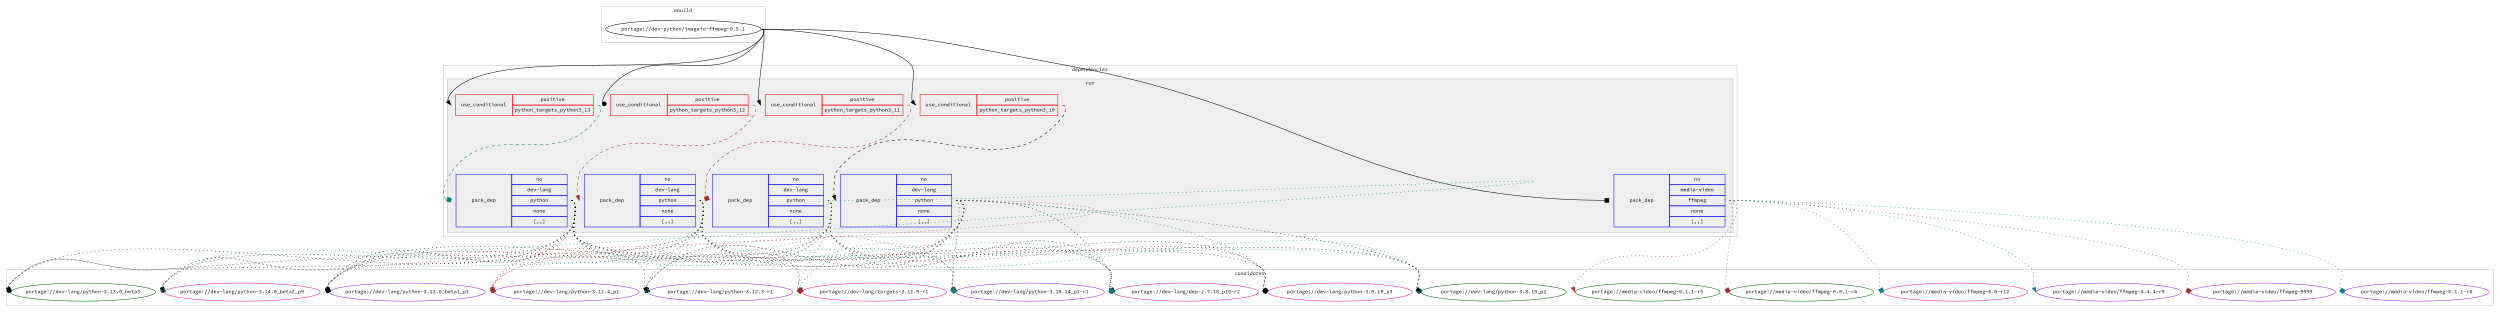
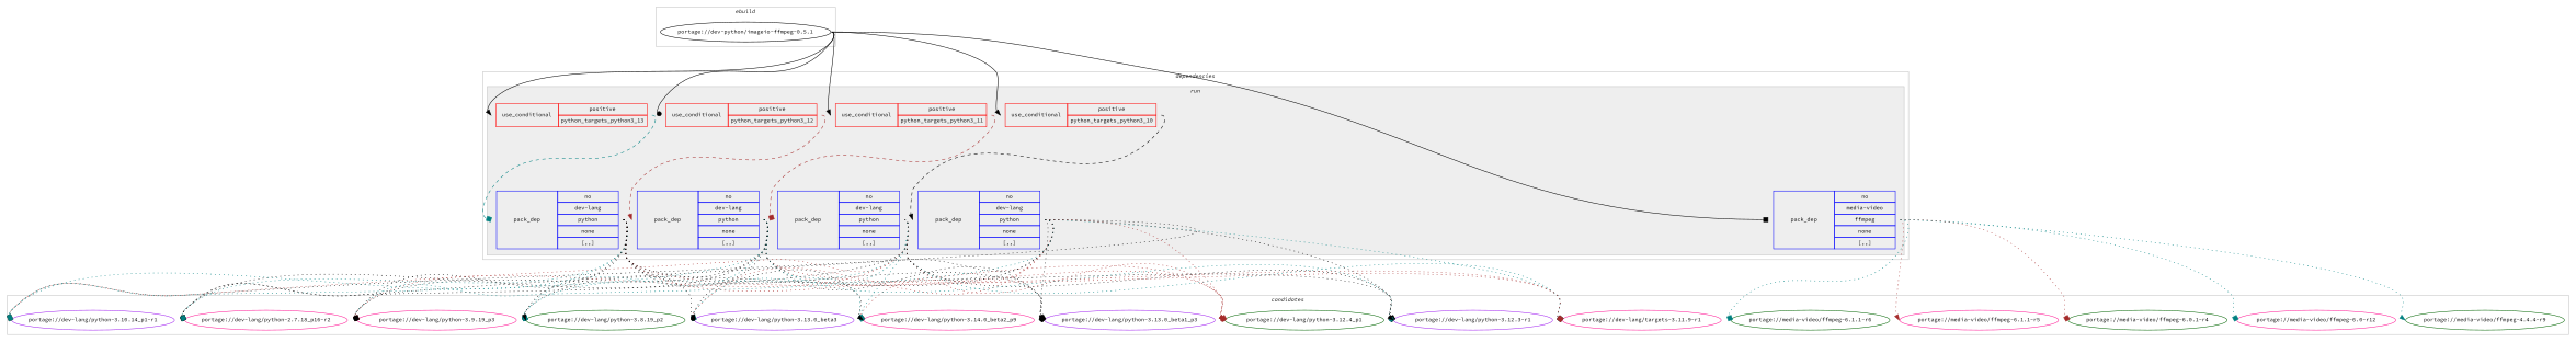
  digraph {
    compound=true
    concentrate=true
    fontname="Source Code Pro"
    fontsize=10
    newrank=true
    rankdir=TB
    ranksep=1.5
    node [color=purple fontname="Source Code Pro" fontsize=10]
    edge [arrowhead=box color=black fontname="Source Code Pro" headport=w style=dotted tailport=e weight=100]
    n1 [color=black label="portage://dev-python/imageio-ffmpeg-0.5.1" width=4]
    n2 [color=blue label=<<TABLE BORDER="0" CELLBORDER="1" CELLSPACING="0" CELLPADDING="4" WIDTH="220"><TR><TD ROWSPAN="6" CELLPADDING="30">pack_dep</TD></TR><TR><TD WIDTH="110">no</TD></TR><TR><TD>dev-lang</TD></TR><TR><TD>python</TD></TR><TR><TD>none</TD></TR><TR><TD>[,,]</TD></TR></TABLE>> shape=none]
    n3 [color=red label=<<TABLE BORDER="0" CELLBORDER="1" CELLSPACING="0" CELLPADDING="4"><TR><TD ROWSPAN="3" CELLPADDING="10">use_conditional</TD></TR><TR><TD>positive</TD></TR><TR><TD>python_targets_python3_10</TD></TR></TABLE>> shape=none]
    n4 [color=blue label=<<TABLE BORDER="0" CELLBORDER="1" CELLSPACING="0" CELLPADDING="4" WIDTH="220"><TR><TD ROWSPAN="6" CELLPADDING="30">pack_dep</TD></TR><TR><TD WIDTH="110">no</TD></TR><TR><TD>dev-lang</TD></TR><TR><TD>python</TD></TR><TR><TD>none</TD></TR><TR><TD>[,,]</TD></TR></TABLE>> shape=none]
    n5 [color=red label=<<TABLE BORDER="0" CELLBORDER="1" CELLSPACING="0" CELLPADDING="4"><TR><TD ROWSPAN="3" CELLPADDING="10">use_conditional</TD></TR><TR><TD>positive</TD></TR><TR><TD>python_targets_python3_11</TD></TR></TABLE>> shape=none]
    n6 [color=blue label=<<TABLE BORDER="0" CELLBORDER="1" CELLSPACING="0" CELLPADDING="4" WIDTH="220"><TR><TD ROWSPAN="6" CELLPADDING="30">pack_dep</TD></TR><TR><TD WIDTH="110">no</TD></TR><TR><TD>dev-lang</TD></TR><TR><TD>python</TD></TR><TR><TD>none</TD></TR><TR><TD>[,,]</TD></TR></TABLE>> shape=none]
    n7 [color=red label=<<TABLE BORDER="0" CELLBORDER="1" CELLSPACING="0" CELLPADDING="4"><TR><TD ROWSPAN="3" CELLPADDING="10">use_conditional</TD></TR><TR><TD>positive</TD></TR><TR><TD>python_targets_python3_12</TD></TR></TABLE>> shape=none]
    n8 [color=blue label=<<TABLE BORDER="0" CELLBORDER="1" CELLSPACING="0" CELLPADDING="4" WIDTH="220"><TR><TD ROWSPAN="6" CELLPADDING="30">pack_dep</TD></TR><TR><TD WIDTH="110">no</TD></TR><TR><TD>dev-lang</TD></TR><TR><TD>python</TD></TR><TR><TD>none</TD></TR><TR><TD>[,,]</TD></TR></TABLE>> shape=none]
    n9 [color=red label=<<TABLE BORDER="0" CELLBORDER="1" CELLSPACING="0" CELLPADDING="4"><TR><TD ROWSPAN="3" CELLPADDING="10">use_conditional</TD></TR><TR><TD>positive</TD></TR><TR><TD>python_targets_python3_13</TD></TR></TABLE>> shape=none]
    n10 [color=blue label=<<TABLE BORDER="0" CELLBORDER="1" CELLSPACING="0" CELLPADDING="4" WIDTH="220"><TR><TD ROWSPAN="6" CELLPADDING="30">pack_dep</TD></TR><TR><TD WIDTH="110">no</TD></TR><TR><TD>media-video</TD></TR><TR><TD>ffmpeg</TD></TR><TR><TD>none</TD></TR><TR><TD>[,,]</TD></TR></TABLE>> shape=none]
-   n11 [color=deeppink label="portage://dev-lang/dep-2.7.18_p16-r2" width=4]
+   n11 [color=deeppink label="portage://dev-lang/python-2.7.18_p16-r2" width=4]
    n12 [label="portage://dev-lang/python-3.10.14_p1-r1" width=4]
    n13 [color=deeppink label="portage://dev-lang/targets-3.11.9-r1" width=4]
    n14 [label="portage://dev-lang/python-3.12.3-r1" width=4]
-   n15 [label="portage://dev-lang/python-3.12.4_p1" width=4]
+   n15 [color=darkgreen label="portage://dev-lang/python-3.12.4_p1" width=4]
    n16 [label="portage://dev-lang/python-3.13.0_beta1_p3" width=4]
    n17 [color=deeppink label="portage://dev-lang/python-3.14.0_beta2_p9" width=4]
-   n18 [color=darkgreen label="portage://dev-lang/python-3.13.0_beta3" width=4]
+   n18 [label="portage://dev-lang/python-3.13.0_beta3" width=4]
    n19 [color=darkgreen label="portage://dev-lang/python-3.8.19_p2" width=4]
    n20 [color=deeppink label="portage://dev-lang/python-3.9.19_p3" width=4]
-   n21 [label="portage://media-video/ffmpeg-4.4.4-r9" width=4]
+   n21 [color=darkgreen label="portage://media-video/ffmpeg-4.4.4-r9" width=4]
    n22 [color=deeppink label="portage://media-video/ffmpeg-6.0-r12" width=4]
    n23 [color=darkgreen label="portage://media-video/ffmpeg-6.0.1-r4" width=4]
-   n24 [color=darkgreen label="portage://media-video/ffmpeg-6.1.1-r5" width=4]
-   n25 [label="portage://media-video/ffmpeg-6.1.1-r6" width=4]
-   n26 [label="portage://media-video/ffmpeg-9999" width=4]
+   n24 [color=deeppink label="portage://media-video/ffmpeg-6.1.1-r5" width=4]
+   n25 [color=darkgreen label="portage://media-video/ffmpeg-6.1.1-r6" width=4]
    subgraph cluster_1 {
      color=gray
      label=<<i>ebuild</i>>
      rank=same
      n1
    }
    subgraph cluster_2 {
      color=gray
      label=<<i>dependencies</i>>
      subgraph cluster_3 {
        color=gray
        fillcolor="#eeeeee"
        label=<<i>compile</i>>
        style=filled
      }
      subgraph cluster_4 {
        color=gray
        fillcolor="#eeeeee"
        label=<<i>compile and run</i>>
        style=filled
      }
      subgraph cluster_5 {
        color=gray
        fillcolor="#eeeeee"
        label=<<i>run</i>>
        style=filled
        subgraph sub_6 {
          color=gray
          fillcolor="#eeeeee"
          label=<<i>run</i>>
          style=filled
          n3
          subgraph sub_7 {
            color=gray
            fillcolor="#eeeeee"
            label=<<i>run</i>>
            style=filled
            n2
          }
        }
        subgraph sub_8 {
          color=gray
          fillcolor="#eeeeee"
          label=<<i>run</i>>
          style=filled
          n5
          subgraph sub_9 {
            color=gray
            fillcolor="#eeeeee"
            label=<<i>run</i>>
            style=filled
            n4
          }
        }
        subgraph sub_10 {
          color=gray
          fillcolor="#eeeeee"
          label=<<i>run</i>>
          style=filled
          n7
          subgraph sub_11 {
            color=gray
            fillcolor="#eeeeee"
            label=<<i>run</i>>
            style=filled
            n6
          }
        }
        subgraph sub_12 {
          color=gray
          fillcolor="#eeeeee"
          label=<<i>run</i>>
          style=filled
          n9
          subgraph sub_13 {
            color=gray
            fillcolor="#eeeeee"
            label=<<i>run</i>>
            style=filled
            n8
          }
        }
        subgraph sub_14 {
          color=gray
          fillcolor="#eeeeee"
          label=<<i>run</i>>
          style=filled
          n10
        }
      }
    }
    subgraph cluster_15 {
      color=gray
      label=<<i>candidates</i>>
      rank=same
      subgraph sub_16 {
        color=black
        label=<<i>candidates</i>>
        nodesep=1
        rank=same
        n11
        n12
        n13
        n14
        n15
        n16
        n17
        n18
        n19
        n20
      }
      subgraph sub_17 {
        color=black
        label=<<i>candidates</i>>
        nodesep=1
        rank=same
        n11
        n12
        n13
        n14
        n15
        n16
        n17
        n18
        n19
        n20
      }
      subgraph sub_18 {
        color=black
        label=<<i>candidates</i>>
        nodesep=1
        rank=same
        n11
        n12
        n13
        n14
        n15
        n16
        n17
        n18
        n19
        n20
      }
      subgraph sub_19 {
        color=black
        label=<<i>candidates</i>>
        nodesep=1
        rank=same
        n11
        n12
        n13
        n14
        n15
        n16
        n17
        n18
        n19
        n20
      }
      subgraph sub_20 {
        color=black
        label=<<i>candidates</i>>
        nodesep=1
        rank=same
        n21
        n22
        n23
        n24
        n25
-       n26
      }
    }
    n1 -> n3 [arrowhead=normal style=solid weight=20]
    n1 -> n5 [arrowhead=normal style=solid weight=20]
    n1 -> n7 [arrowhead=dot style=solid weight=20]
    n1 -> n9 [arrowhead=normal style=solid weight=20]
    n1 -> n10 [style=solid weight=20]
    n2 -> n11
    n2 -> n12 [arrowhead=normal]
    n2 -> n13 [color=teal]
    n2 -> n14
    n2 -> n15 [color=brown]
    n2 -> n16 [arrowhead=normal]
    n2 -> n17 [arrowhead=dot color=brown]
    n2 -> n18 [arrowhead=dot color=brown]
    n2 -> n19 [arrowhead=dot]
    n2 -> n20 [arrowhead=dot color=teal]
    n3 -> n2 [arrowhead=normal style=dashed weight=20]
    n4 -> n11
    n4 -> n12 [color=brown]
    n4 -> n13 [color=teal]
    n4 -> n14
    n4 -> n15 [arrowhead=normal color=brown]
    n4 -> n16
    n4 -> n17 [color=teal]
    n4 -> n18 [color=teal]
    n4 -> n19 [color=teal]
    n4 -> n20 [color=brown]
    n5 -> n4 [color=brown style=dashed weight=20]
    n6 -> n11 [arrowhead=dot]
    n6 -> n12 [arrowhead=normal color=teal]
    n6 -> n13 [color=brown]
    n6 -> n14 [arrowhead=dot color=teal]
    n6 -> n15 [arrowhead=dot color=brown]
    n6 -> n16
    n6 -> n17 [arrowhead=normal color=teal]
    n6 -> n18 [arrowhead=normal]
    n6 -> n19 [color=teal]
    n6 -> n20
    n7 -> n6 [arrowhead=normal color=brown style=dashed weight=20]
    n8 -> n11 [color=teal]
    n8 -> n12 [color=teal]
    n8 -> n13 [color=brown]
    n8 -> n14 [arrowhead=normal]
    n8 -> n15 [arrowhead=normal color=brown]
    n8 -> n16 [arrowhead=dot]
    n8 -> n17 [arrowhead=normal]
    n8 -> n18 [arrowhead=dot]
    n8 -> n19 [arrowhead=normal]
    n8 -> n20 [arrowhead=dot]
    n9 -> n8 [color=teal style=dashed weight=20]
    n10 -> n21 [arrowhead=normal color=teal]
    n10 -> n22 [color=teal]
    n10 -> n23 [color=brown]
    n10 -> n24 [arrowhead=normal color=brown]
    n10 -> n25 [color=teal]
-   n10 -> n26 [color=brown]
  }
